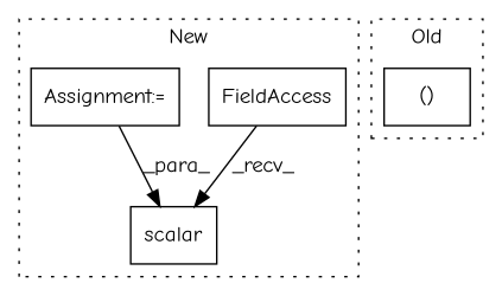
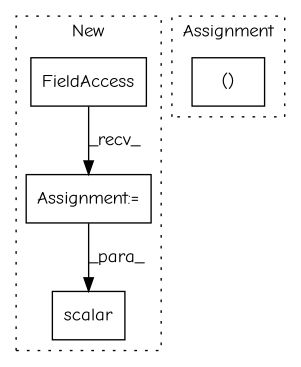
  digraph {
    fontname="Comic Neue"
    node [fontname="Comic Neue" shape=box]
    edge [fontname="Comic Neue"]
    n1 [a=32 l="7,1" label=scalar s="3868,3896"]
    n2 [a=22 l=18 label=FieldAccess s=3849]
    n3 [a=7 l=1 label="Assignment:=" s=3517]
    n4 [a=106 l=39 label="()" s=2568]
    subgraph cluster_1 {
      label=New
      style=dotted
      n1
      n2
      n3
    }
    subgraph cluster_2 {
-     label=Old
+     label=Assignment
      style=dotted
      n4
    }
-   n2 -> n1 [label=_recv_]
+   n2 -> n3 [label=_recv_]
    n3 -> n1 [label=_para_]
  }
